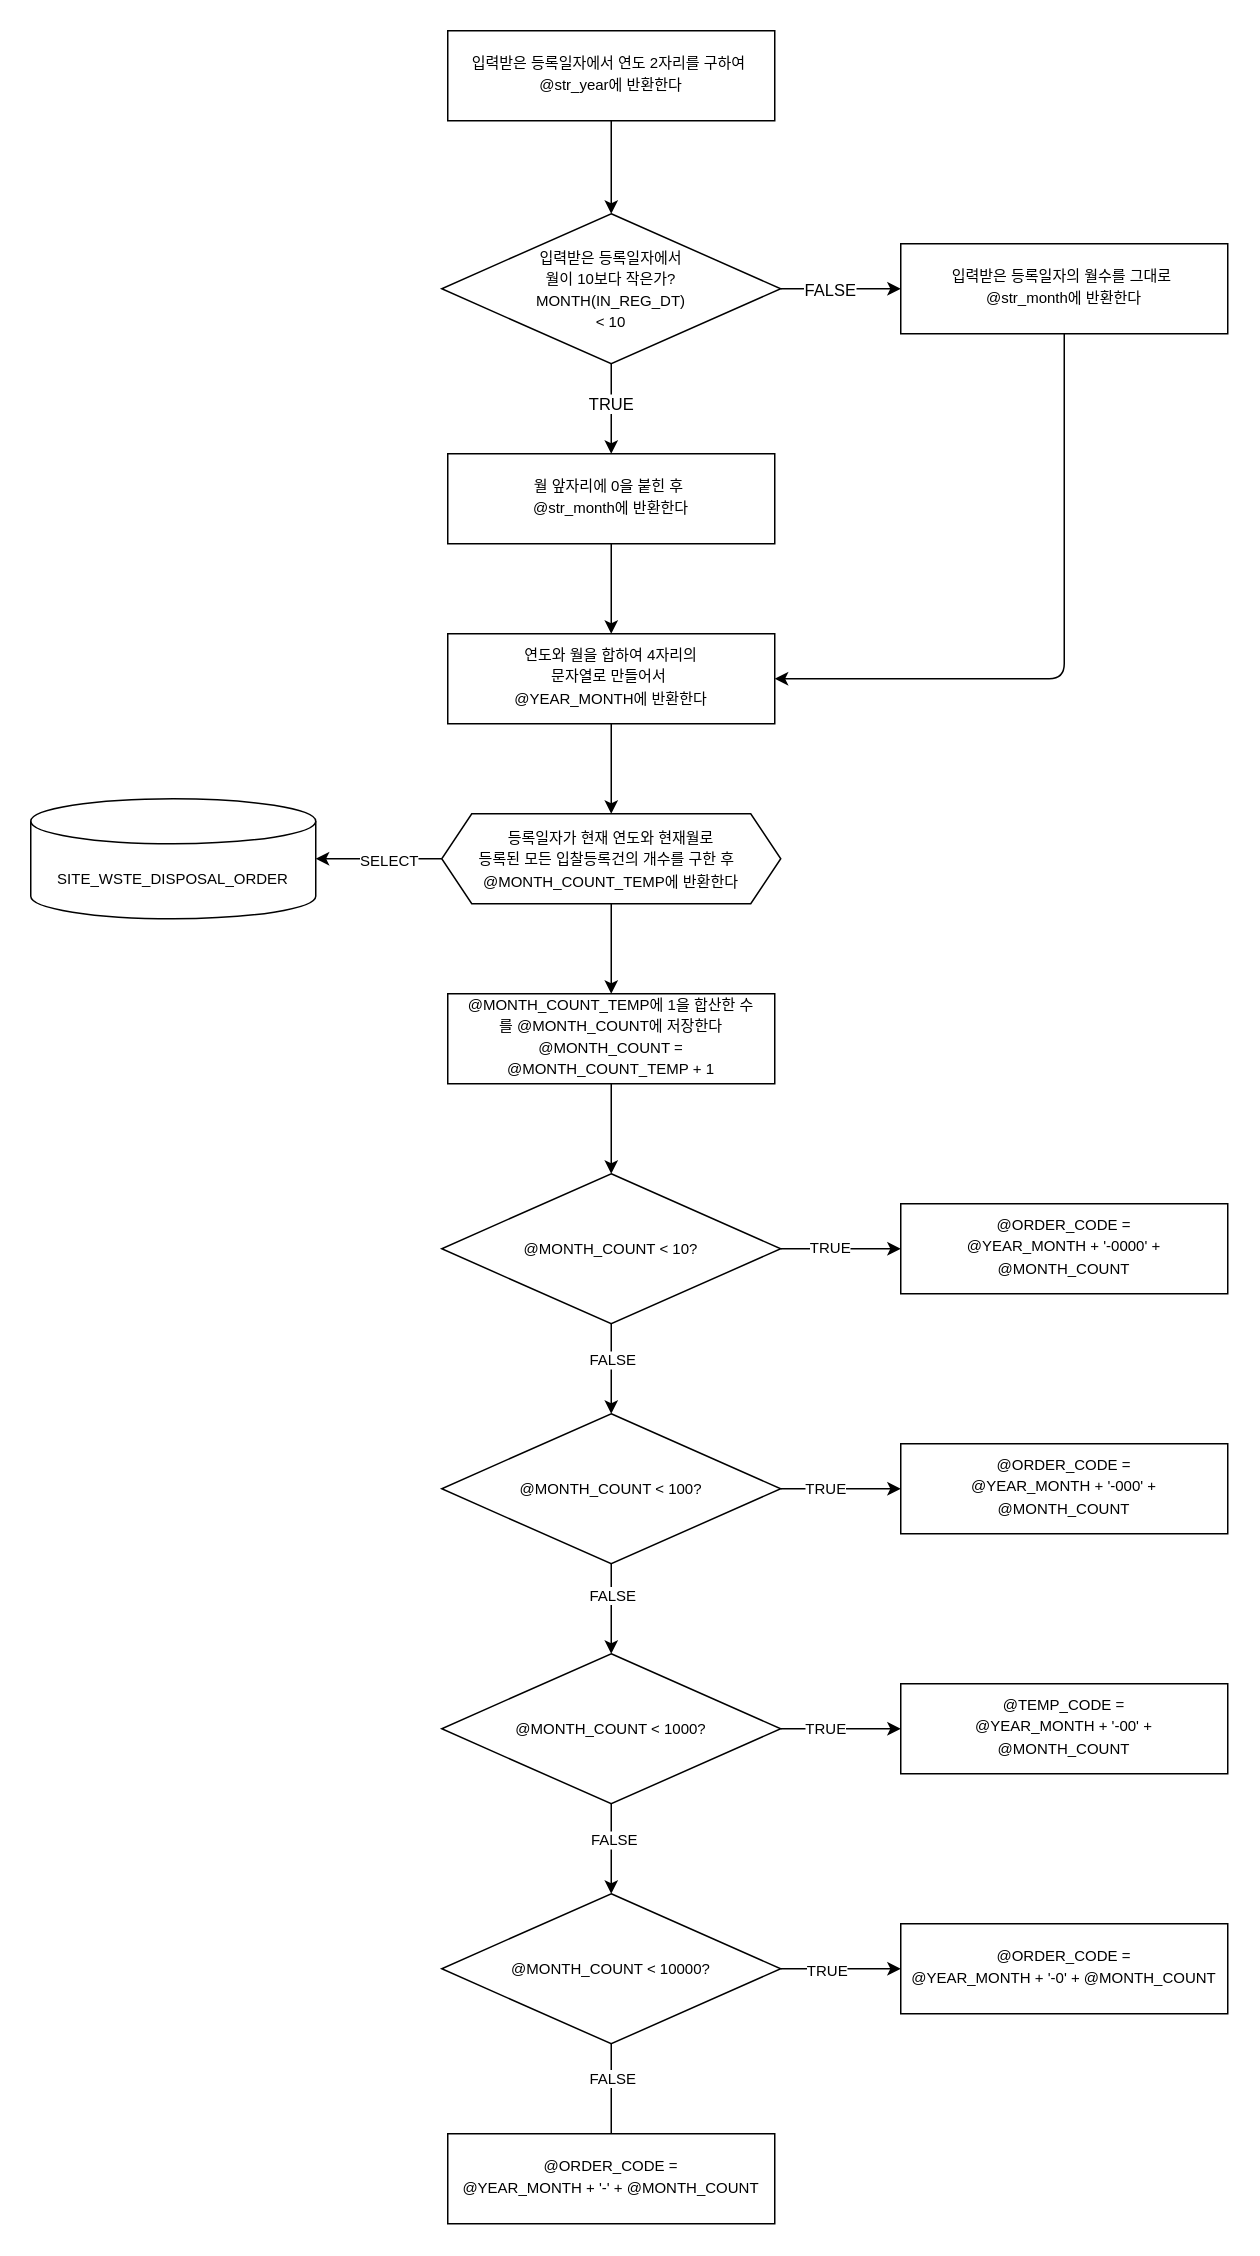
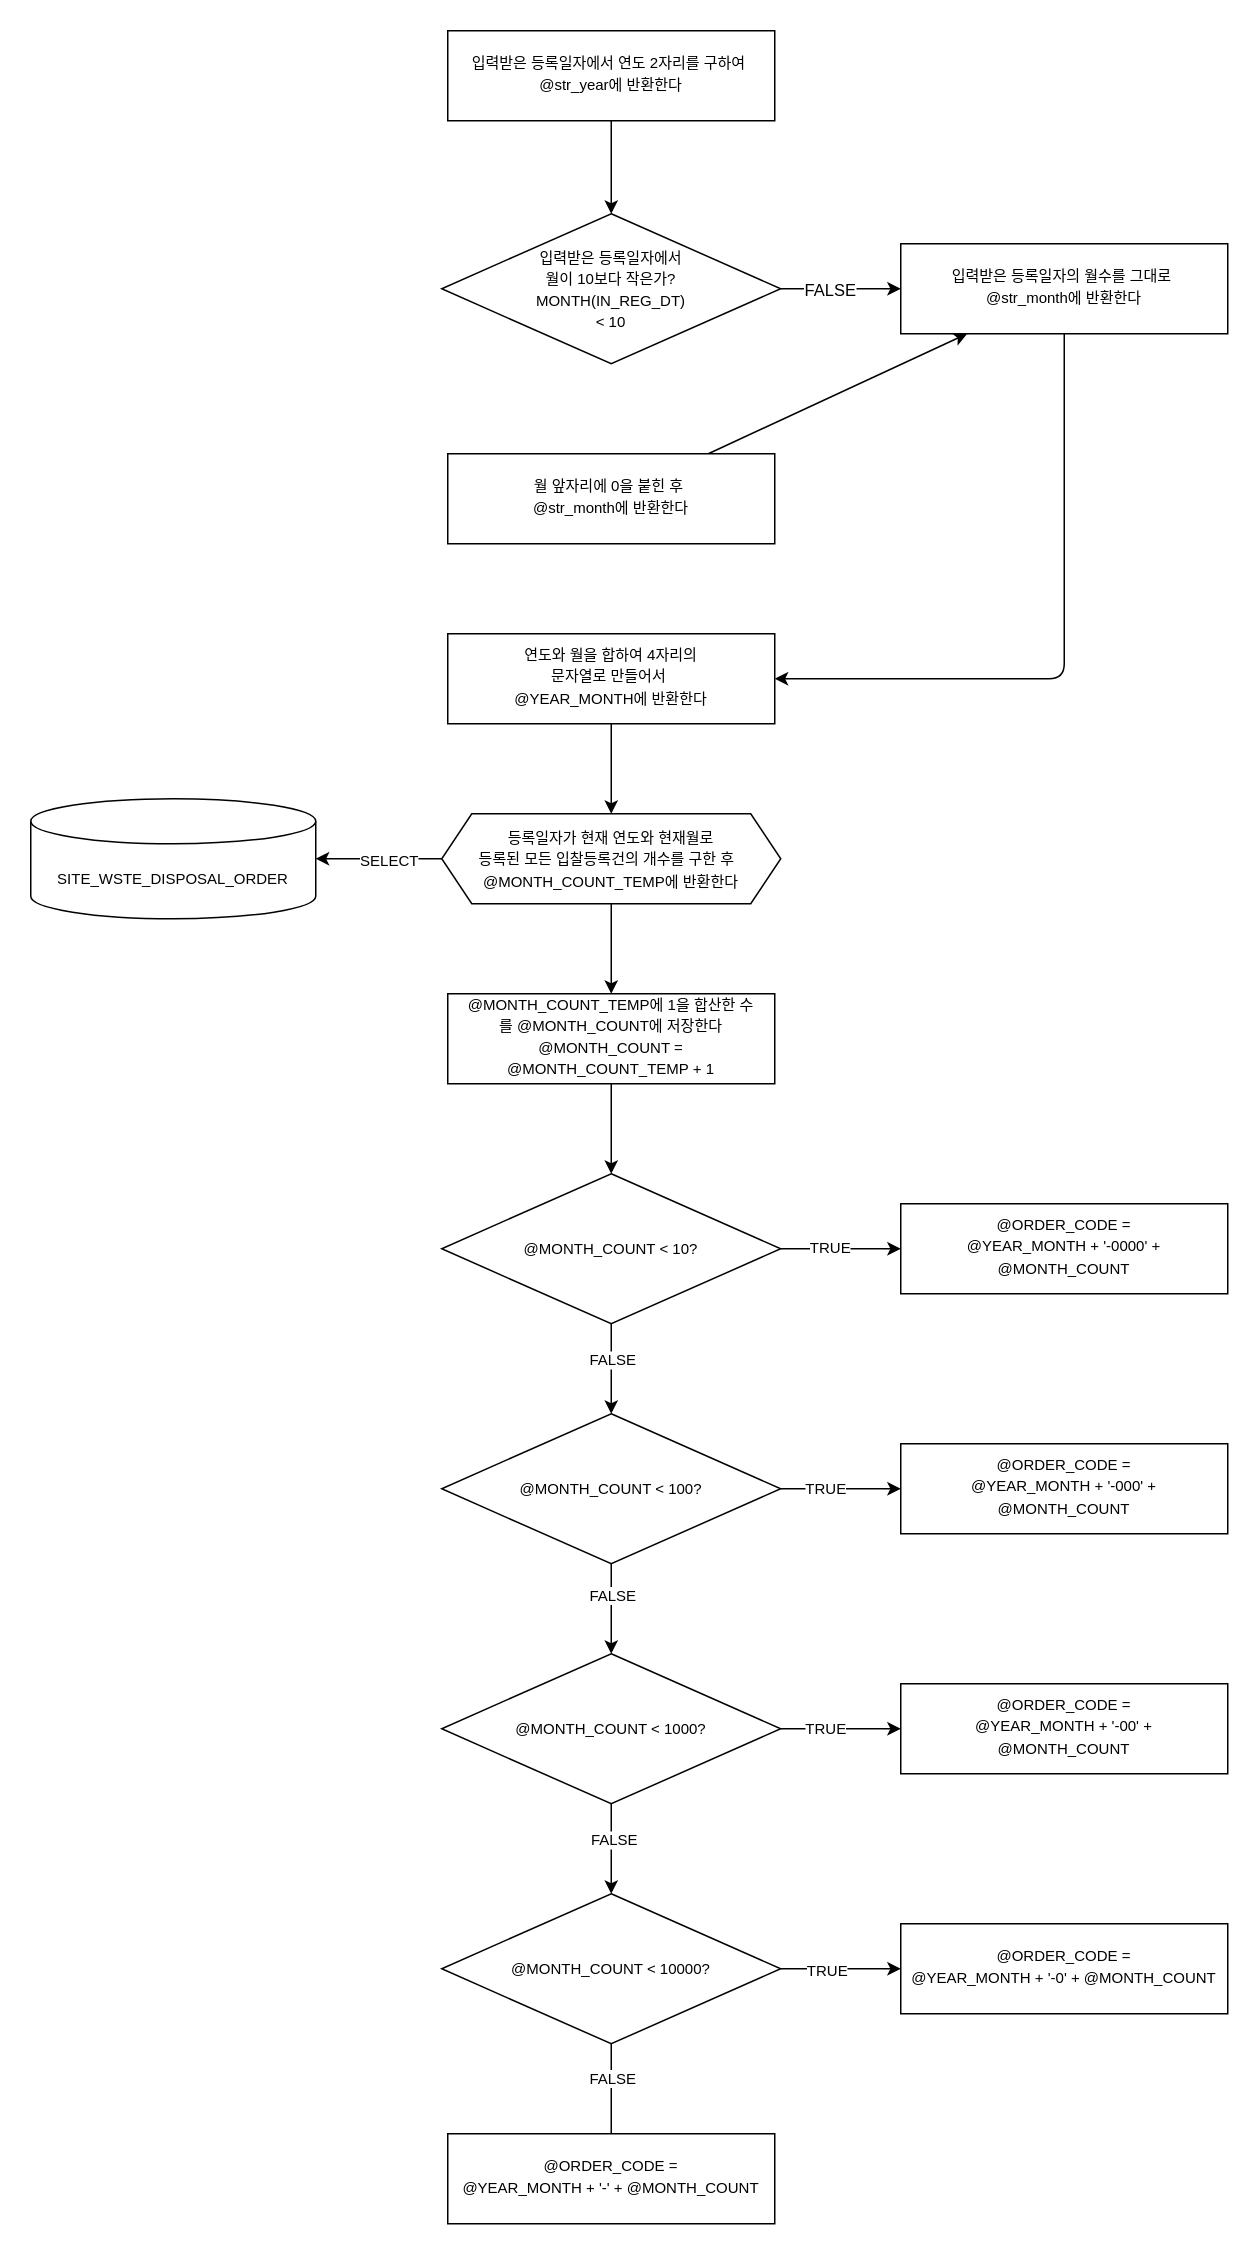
  <mxCell id="0" />
  <mxCell id="1" parent="0" />
  <mxCell id="2" value="" style="edgeStyle=none;html=1;" edge="1" parent="1" source="3" target="8"><mxGeometry relative="1" as="geometry" /></mxCell>
  <mxCell id="3" value="&lt;font style=&quot;font-size: 10px&quot;&gt;입력받은 등록일자에서 연도 2자리를 구하여&amp;nbsp;&lt;br&gt;@str_year에 반환한다&lt;/font&gt;" style="whiteSpace=wrap;html=1;shadow=0;strokeWidth=1;spacing=6;spacingTop=-4;" vertex="1" parent="1"><mxGeometry x="298" y="20" width="218" height="60" as="geometry" /></mxCell>
- <mxCell id="4" value="" style="edgeStyle=none;html=1;" edge="1" parent="1" source="8" target="10"><mxGeometry relative="1" as="geometry" /></mxCell>
- <mxCell id="5" value="TRUE" style="edgeLabel;html=1;align=center;verticalAlign=middle;resizable=0;points=[];" vertex="1" connectable="0" parent="4"><mxGeometry x="-0.13" y="-1" relative="1" as="geometry"><mxPoint as="offset" /></mxGeometry></mxCell>
  <mxCell id="6" value="" style="edgeStyle=none;html=1;" edge="1" parent="1" source="8" target="12"><mxGeometry relative="1" as="geometry" /></mxCell>
  <mxCell id="7" value="FALSE" style="edgeLabel;html=1;align=center;verticalAlign=middle;resizable=0;points=[];" vertex="1" connectable="0" parent="6"><mxGeometry x="-0.188" relative="1" as="geometry"><mxPoint as="offset" /></mxGeometry></mxCell>
  <mxCell id="8" value="&lt;span style=&quot;font-size: 10px&quot;&gt;입력받은 등록일자에서 &lt;br&gt;월이 10보다 작은가?&lt;br&gt;MONTH(IN_REG_DT) &lt;br&gt;&amp;lt; 10&lt;/span&gt;" style="rhombus;whiteSpace=wrap;html=1;" vertex="1" parent="1"><mxGeometry x="294" y="142" width="226" height="100" as="geometry" /></mxCell>
- <mxCell id="9" value="" style="edgeStyle=none;html=1;" edge="1" parent="1" source="10" target="14"><mxGeometry relative="1" as="geometry" /></mxCell>
+ <mxCell id="9" value="" style="edgeStyle=none;html=1;" edge="1" parent="1" source="10" target="12"><mxGeometry relative="1" as="geometry" /></mxCell>
  <mxCell id="10" value="&lt;font style=&quot;font-size: 10px&quot;&gt;월 앞자리에 0을 붙힌 후&amp;nbsp;&lt;br&gt;@str_month에 반환한다&lt;/font&gt;" style="whiteSpace=wrap;html=1;shadow=0;strokeWidth=1;spacing=6;spacingTop=-4;" vertex="1" parent="1"><mxGeometry x="298" y="302" width="218" height="60" as="geometry" /></mxCell>
  <mxCell id="11" style="edgeStyle=orthogonalEdgeStyle;html=1;entryX=1;entryY=0.5;entryDx=0;entryDy=0;exitX=0.5;exitY=1;exitDx=0;exitDy=0;" edge="1" parent="1" source="12" target="14"><mxGeometry relative="1" as="geometry" /></mxCell>
  <mxCell id="12" value="&lt;font style=&quot;font-size: 10px&quot;&gt;입력받은 등록일자의 월수를 그대로&amp;nbsp;&lt;br&gt;@str_month에 반환한다&lt;/font&gt;" style="whiteSpace=wrap;html=1;shadow=0;strokeWidth=1;spacing=6;spacingTop=-4;" vertex="1" parent="1"><mxGeometry x="600" y="162" width="218" height="60" as="geometry" /></mxCell>
  <mxCell id="13" value="" style="edgeStyle=orthogonalEdgeStyle;html=1;" edge="1" parent="1" source="14" target="18"><mxGeometry relative="1" as="geometry" /></mxCell>
  <mxCell id="14" value="&lt;font style=&quot;font-size: 10px&quot;&gt;연도와 월을 합하여 4자리의 &lt;br&gt;문자열로 만들어서&amp;nbsp;&lt;br&gt;@YEAR_MONTH에 반환한다&lt;/font&gt;" style="whiteSpace=wrap;html=1;shadow=0;strokeWidth=1;spacing=6;spacingTop=-4;" vertex="1" parent="1"><mxGeometry x="298" y="422" width="218" height="60" as="geometry" /></mxCell>
  <mxCell id="15" value="" style="edgeStyle=orthogonalEdgeStyle;html=1;fontSize=10;" edge="1" parent="1" source="18" target="19"><mxGeometry relative="1" as="geometry" /></mxCell>
  <mxCell id="16" value="SELECT" style="edgeLabel;html=1;align=center;verticalAlign=middle;resizable=0;points=[];fontSize=10;" vertex="1" connectable="0" parent="15"><mxGeometry x="-0.151" relative="1" as="geometry"><mxPoint as="offset" /></mxGeometry></mxCell>
  <mxCell id="17" value="" style="edgeStyle=orthogonalEdgeStyle;html=1;fontSize=10;" edge="1" parent="1" source="18" target="21"><mxGeometry relative="1" as="geometry" /></mxCell>
  <mxCell id="18" value="&lt;span style=&quot;font-size: 10px&quot;&gt;등록일자가 현재 연도와 현재월로 &lt;br&gt;등록된 모든 입찰등록건의 개수를 구한 후&amp;nbsp;&amp;nbsp;&lt;/span&gt;&lt;br style=&quot;font-size: 10px&quot;&gt;&lt;span style=&quot;font-size: 10px&quot;&gt;@MONTH_COUNT_TEMP에 반환한다&lt;/span&gt;" style="shape=hexagon;perimeter=hexagonPerimeter2;whiteSpace=wrap;html=1;fixedSize=1;" vertex="1" parent="1"><mxGeometry x="294" y="542" width="226" height="60" as="geometry" /></mxCell>
  <mxCell id="19" value="&lt;font style=&quot;font-size: 10px&quot;&gt;SITE_WSTE_DISPOSAL_ORDER&lt;/font&gt;" style="shape=cylinder3;whiteSpace=wrap;html=1;boundedLbl=1;backgroundOutline=1;size=15;" vertex="1" parent="1"><mxGeometry x="20" y="532" width="190" height="80" as="geometry" /></mxCell>
  <mxCell id="20" value="" style="edgeStyle=orthogonalEdgeStyle;html=1;fontSize=10;" edge="1" parent="1" source="21" target="26"><mxGeometry relative="1" as="geometry" /></mxCell>
  <mxCell id="21" value="&lt;span style=&quot;font-size: 10px&quot;&gt;@MONTH_COUNT_TEMP에 1을 합산한 수를&amp;nbsp;&lt;/span&gt;&lt;span style=&quot;font-size: 10px&quot;&gt;@MONTH_COUNT에 저장한다&lt;/span&gt;&lt;span style=&quot;font-size: 10px&quot;&gt;@MONTH_COUNT = @MONTH_COUNT_TEMP + 1&lt;/span&gt;" style="whiteSpace=wrap;html=1;shadow=0;strokeWidth=1;spacing=6;spacingTop=-4;" vertex="1" parent="1"><mxGeometry x="298" y="662" width="218" height="60" as="geometry" /></mxCell>
  <mxCell id="22" value="" style="edgeStyle=orthogonalEdgeStyle;html=1;fontSize=10;" edge="1" parent="1" source="26" target="31"><mxGeometry relative="1" as="geometry" /></mxCell>
  <mxCell id="23" value="FALSE" style="edgeLabel;html=1;align=center;verticalAlign=middle;resizable=0;points=[];fontSize=10;" vertex="1" connectable="0" parent="22"><mxGeometry x="-0.232" relative="1" as="geometry"><mxPoint as="offset" /></mxGeometry></mxCell>
  <mxCell id="24" value="" style="edgeStyle=orthogonalEdgeStyle;html=1;fontSize=10;" edge="1" parent="1" source="26" target="32"><mxGeometry relative="1" as="geometry" /></mxCell>
  <mxCell id="25" value="TRUE" style="edgeLabel;html=1;align=center;verticalAlign=middle;resizable=0;points=[];fontSize=10;" vertex="1" connectable="0" parent="24"><mxGeometry x="-0.211" y="2" relative="1" as="geometry"><mxPoint as="offset" /></mxGeometry></mxCell>
  <mxCell id="26" value="&lt;span style=&quot;font-size: 10px&quot;&gt;@MONTH_COUNT &amp;lt; 10?&lt;/span&gt;" style="rhombus;whiteSpace=wrap;html=1;" vertex="1" parent="1"><mxGeometry x="294" y="782" width="226" height="100" as="geometry" /></mxCell>
  <mxCell id="27" value="" style="edgeStyle=orthogonalEdgeStyle;html=1;fontSize=10;" edge="1" parent="1" source="31" target="33"><mxGeometry relative="1" as="geometry" /></mxCell>
  <mxCell id="28" value="TRUE" style="edgeLabel;html=1;align=center;verticalAlign=middle;resizable=0;points=[];fontSize=10;" vertex="1" connectable="0" parent="27"><mxGeometry x="-0.283" y="1" relative="1" as="geometry"><mxPoint as="offset" /></mxGeometry></mxCell>
  <mxCell id="29" value="" style="edgeStyle=orthogonalEdgeStyle;html=1;fontSize=10;" edge="1" parent="1" source="31" target="38"><mxGeometry relative="1" as="geometry" /></mxCell>
  <mxCell id="30" value="FALSE" style="edgeLabel;html=1;align=center;verticalAlign=middle;resizable=0;points=[];fontSize=10;" vertex="1" connectable="0" parent="29"><mxGeometry x="-0.319" relative="1" as="geometry"><mxPoint as="offset" /></mxGeometry></mxCell>
  <mxCell id="31" value="&lt;span style=&quot;font-size: 10px&quot;&gt;@MONTH_COUNT &amp;lt; 100?&lt;/span&gt;" style="rhombus;whiteSpace=wrap;html=1;" vertex="1" parent="1"><mxGeometry x="294" y="942" width="226" height="100" as="geometry" /></mxCell>
  <mxCell id="32" value="&lt;span style=&quot;font-size: 10px&quot;&gt;@ORDER_CODE = &lt;br&gt;@YEAR_MONTH + '-0000' + @MONTH_COUNT&lt;/span&gt;" style="whiteSpace=wrap;html=1;shadow=0;strokeWidth=1;spacing=6;spacingTop=-4;" vertex="1" parent="1"><mxGeometry x="600" y="802" width="218" height="60" as="geometry" /></mxCell>
  <mxCell id="33" value="&lt;span style=&quot;font-size: 10px&quot;&gt;@ORDER_CODE = &lt;br&gt;@YEAR_MONTH + '-000' + @MONTH_COUNT&lt;/span&gt;" style="whiteSpace=wrap;html=1;shadow=0;strokeWidth=1;spacing=6;spacingTop=-4;" vertex="1" parent="1"><mxGeometry x="600" y="962" width="218" height="60" as="geometry" /></mxCell>
  <mxCell id="34" value="" style="edgeStyle=orthogonalEdgeStyle;html=1;fontSize=10;" edge="1" parent="1" source="38" target="39"><mxGeometry relative="1" as="geometry" /></mxCell>
  <mxCell id="35" value="TRUE" style="edgeLabel;html=1;align=center;verticalAlign=middle;resizable=0;points=[];fontSize=10;" vertex="1" connectable="0" parent="34"><mxGeometry x="-0.284" y="1" relative="1" as="geometry"><mxPoint as="offset" /></mxGeometry></mxCell>
  <mxCell id="36" value="" style="edgeStyle=orthogonalEdgeStyle;html=1;fontSize=10;" edge="1" parent="1" source="38" target="44"><mxGeometry relative="1" as="geometry" /></mxCell>
  <mxCell id="37" value="FALSE" style="edgeLabel;html=1;align=center;verticalAlign=middle;resizable=0;points=[];fontSize=10;" vertex="1" connectable="0" parent="36"><mxGeometry x="-0.228" y="1" relative="1" as="geometry"><mxPoint as="offset" /></mxGeometry></mxCell>
  <mxCell id="38" value="&lt;span style=&quot;font-size: 10px&quot;&gt;@MONTH_COUNT &amp;lt; 1000?&lt;/span&gt;" style="rhombus;whiteSpace=wrap;html=1;" vertex="1" parent="1"><mxGeometry x="294" y="1102" width="226" height="100" as="geometry" /></mxCell>
- <mxCell id="39" value="&lt;span style=&quot;font-size: 10px&quot;&gt;@TEMP_CODE = &lt;br&gt;@YEAR_MONTH + '-00' + @MONTH_COUNT&lt;/span&gt;" style="whiteSpace=wrap;html=1;shadow=0;strokeWidth=1;spacing=6;spacingTop=-4;" vertex="1" parent="1"><mxGeometry x="600" y="1122" width="218" height="60" as="geometry" /></mxCell>
+ <mxCell id="39" value="&lt;span style=&quot;font-size: 10px&quot;&gt;@ORDER_CODE = &lt;br&gt;@YEAR_MONTH + '-00' + @MONTH_COUNT&lt;/span&gt;" style="whiteSpace=wrap;html=1;shadow=0;strokeWidth=1;spacing=6;spacingTop=-4;" vertex="1" parent="1"><mxGeometry x="600" y="1122" width="218" height="60" as="geometry" /></mxCell>
  <mxCell id="40" value="" style="edgeStyle=orthogonalEdgeStyle;html=1;fontSize=10;" edge="1" parent="1" source="44" target="45"><mxGeometry relative="1" as="geometry" /></mxCell>
  <mxCell id="41" value="TRUE" style="edgeLabel;html=1;align=center;verticalAlign=middle;resizable=0;points=[];fontSize=10;" vertex="1" connectable="0" parent="40"><mxGeometry x="-0.253" relative="1" as="geometry"><mxPoint as="offset" /></mxGeometry></mxCell>
  <mxCell id="42" value="" style="edgeStyle=orthogonalEdgeStyle;html=1;fontSize=10;endArrow=none;" edge="1" parent="1" source="44" target="46"><mxGeometry relative="1" as="geometry" /></mxCell>
  <mxCell id="43" value="FALSE" style="edgeLabel;html=1;align=center;verticalAlign=middle;resizable=0;points=[];fontSize=10;" vertex="1" connectable="0" parent="42"><mxGeometry x="-0.265" relative="1" as="geometry"><mxPoint as="offset" /></mxGeometry></mxCell>
  <mxCell id="44" value="&lt;span style=&quot;font-size: 10px&quot;&gt;@MONTH_COUNT &amp;lt; 10000?&lt;/span&gt;" style="rhombus;whiteSpace=wrap;html=1;" vertex="1" parent="1"><mxGeometry x="294" y="1262" width="226" height="100" as="geometry" /></mxCell>
  <mxCell id="45" value="&lt;span style=&quot;font-size: 10px&quot;&gt;@ORDER_CODE = &lt;br&gt;@YEAR_MONTH + '-0' + @MONTH_COUNT&lt;/span&gt;" style="whiteSpace=wrap;html=1;shadow=0;strokeWidth=1;spacing=6;spacingTop=-4;" vertex="1" parent="1"><mxGeometry x="600" y="1282" width="218" height="60" as="geometry" /></mxCell>
  <mxCell id="46" value="&lt;span style=&quot;font-size: 10px&quot;&gt;@ORDER_CODE = &lt;br&gt;@YEAR_MONTH + '-' + @MONTH_COUNT&lt;/span&gt;" style="whiteSpace=wrap;html=1;shadow=0;strokeWidth=1;spacing=6;spacingTop=-4;" vertex="1" parent="1"><mxGeometry x="298" y="1422" width="218" height="60" as="geometry" /></mxCell>
